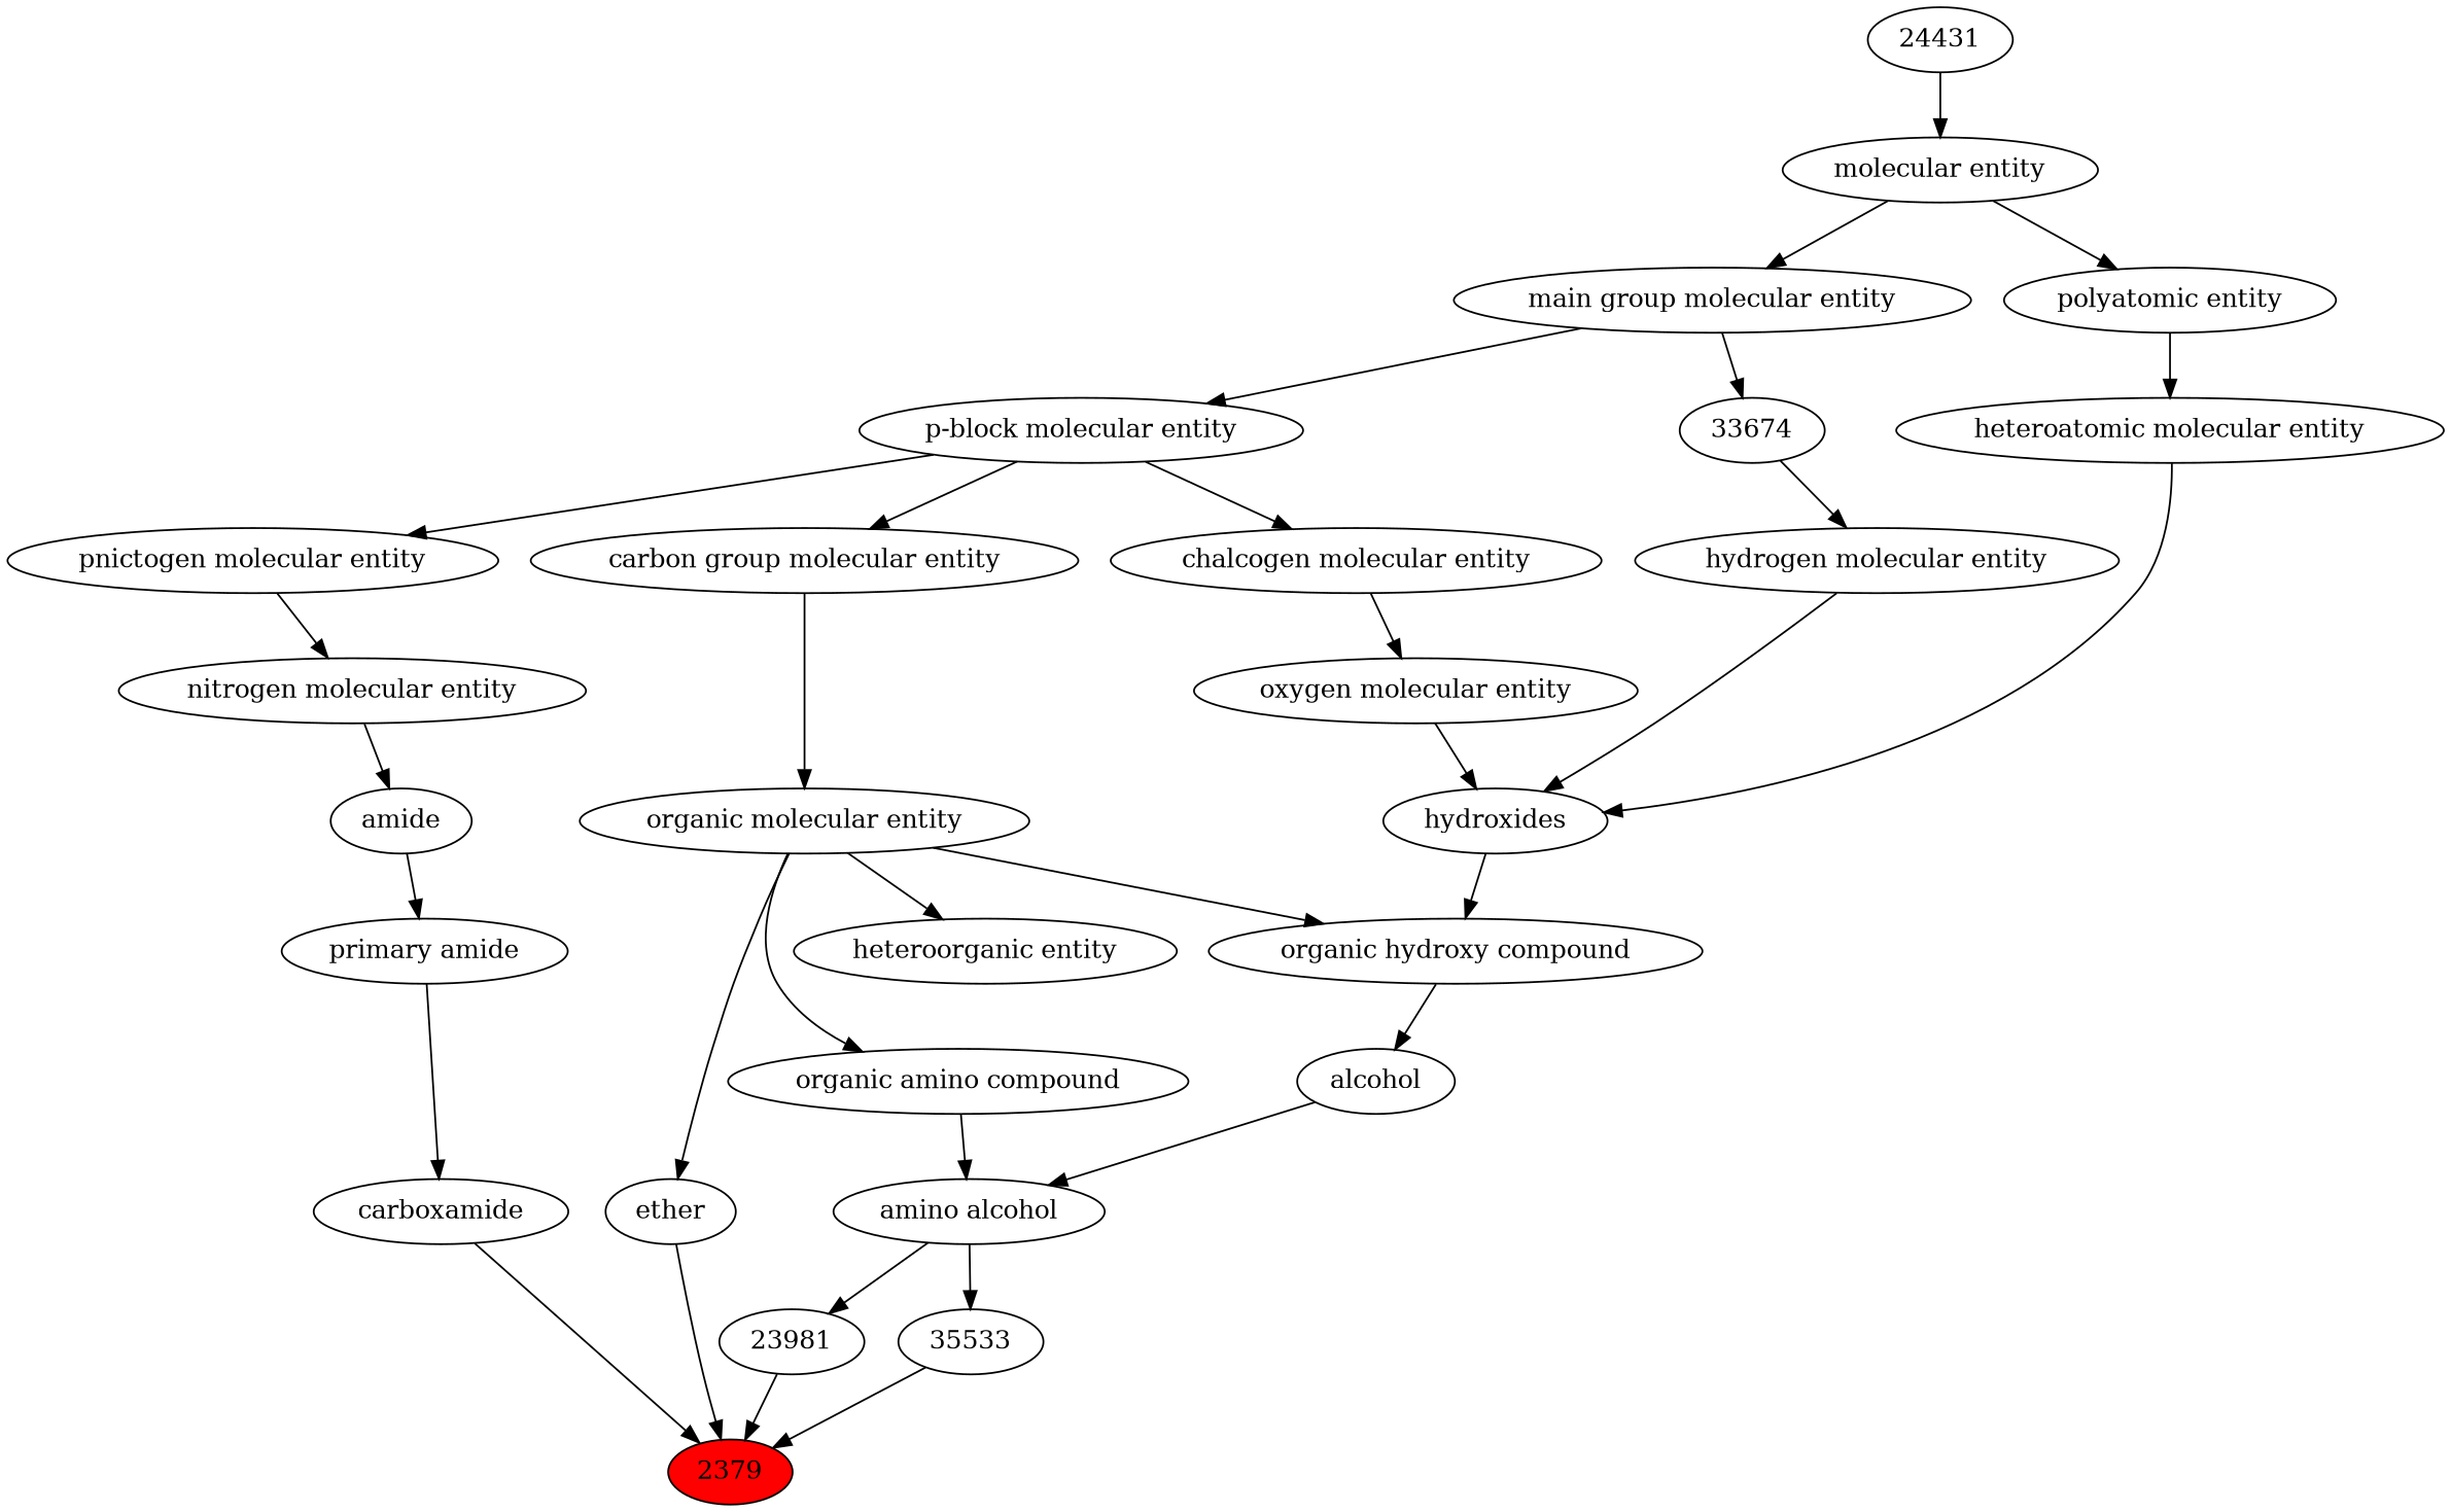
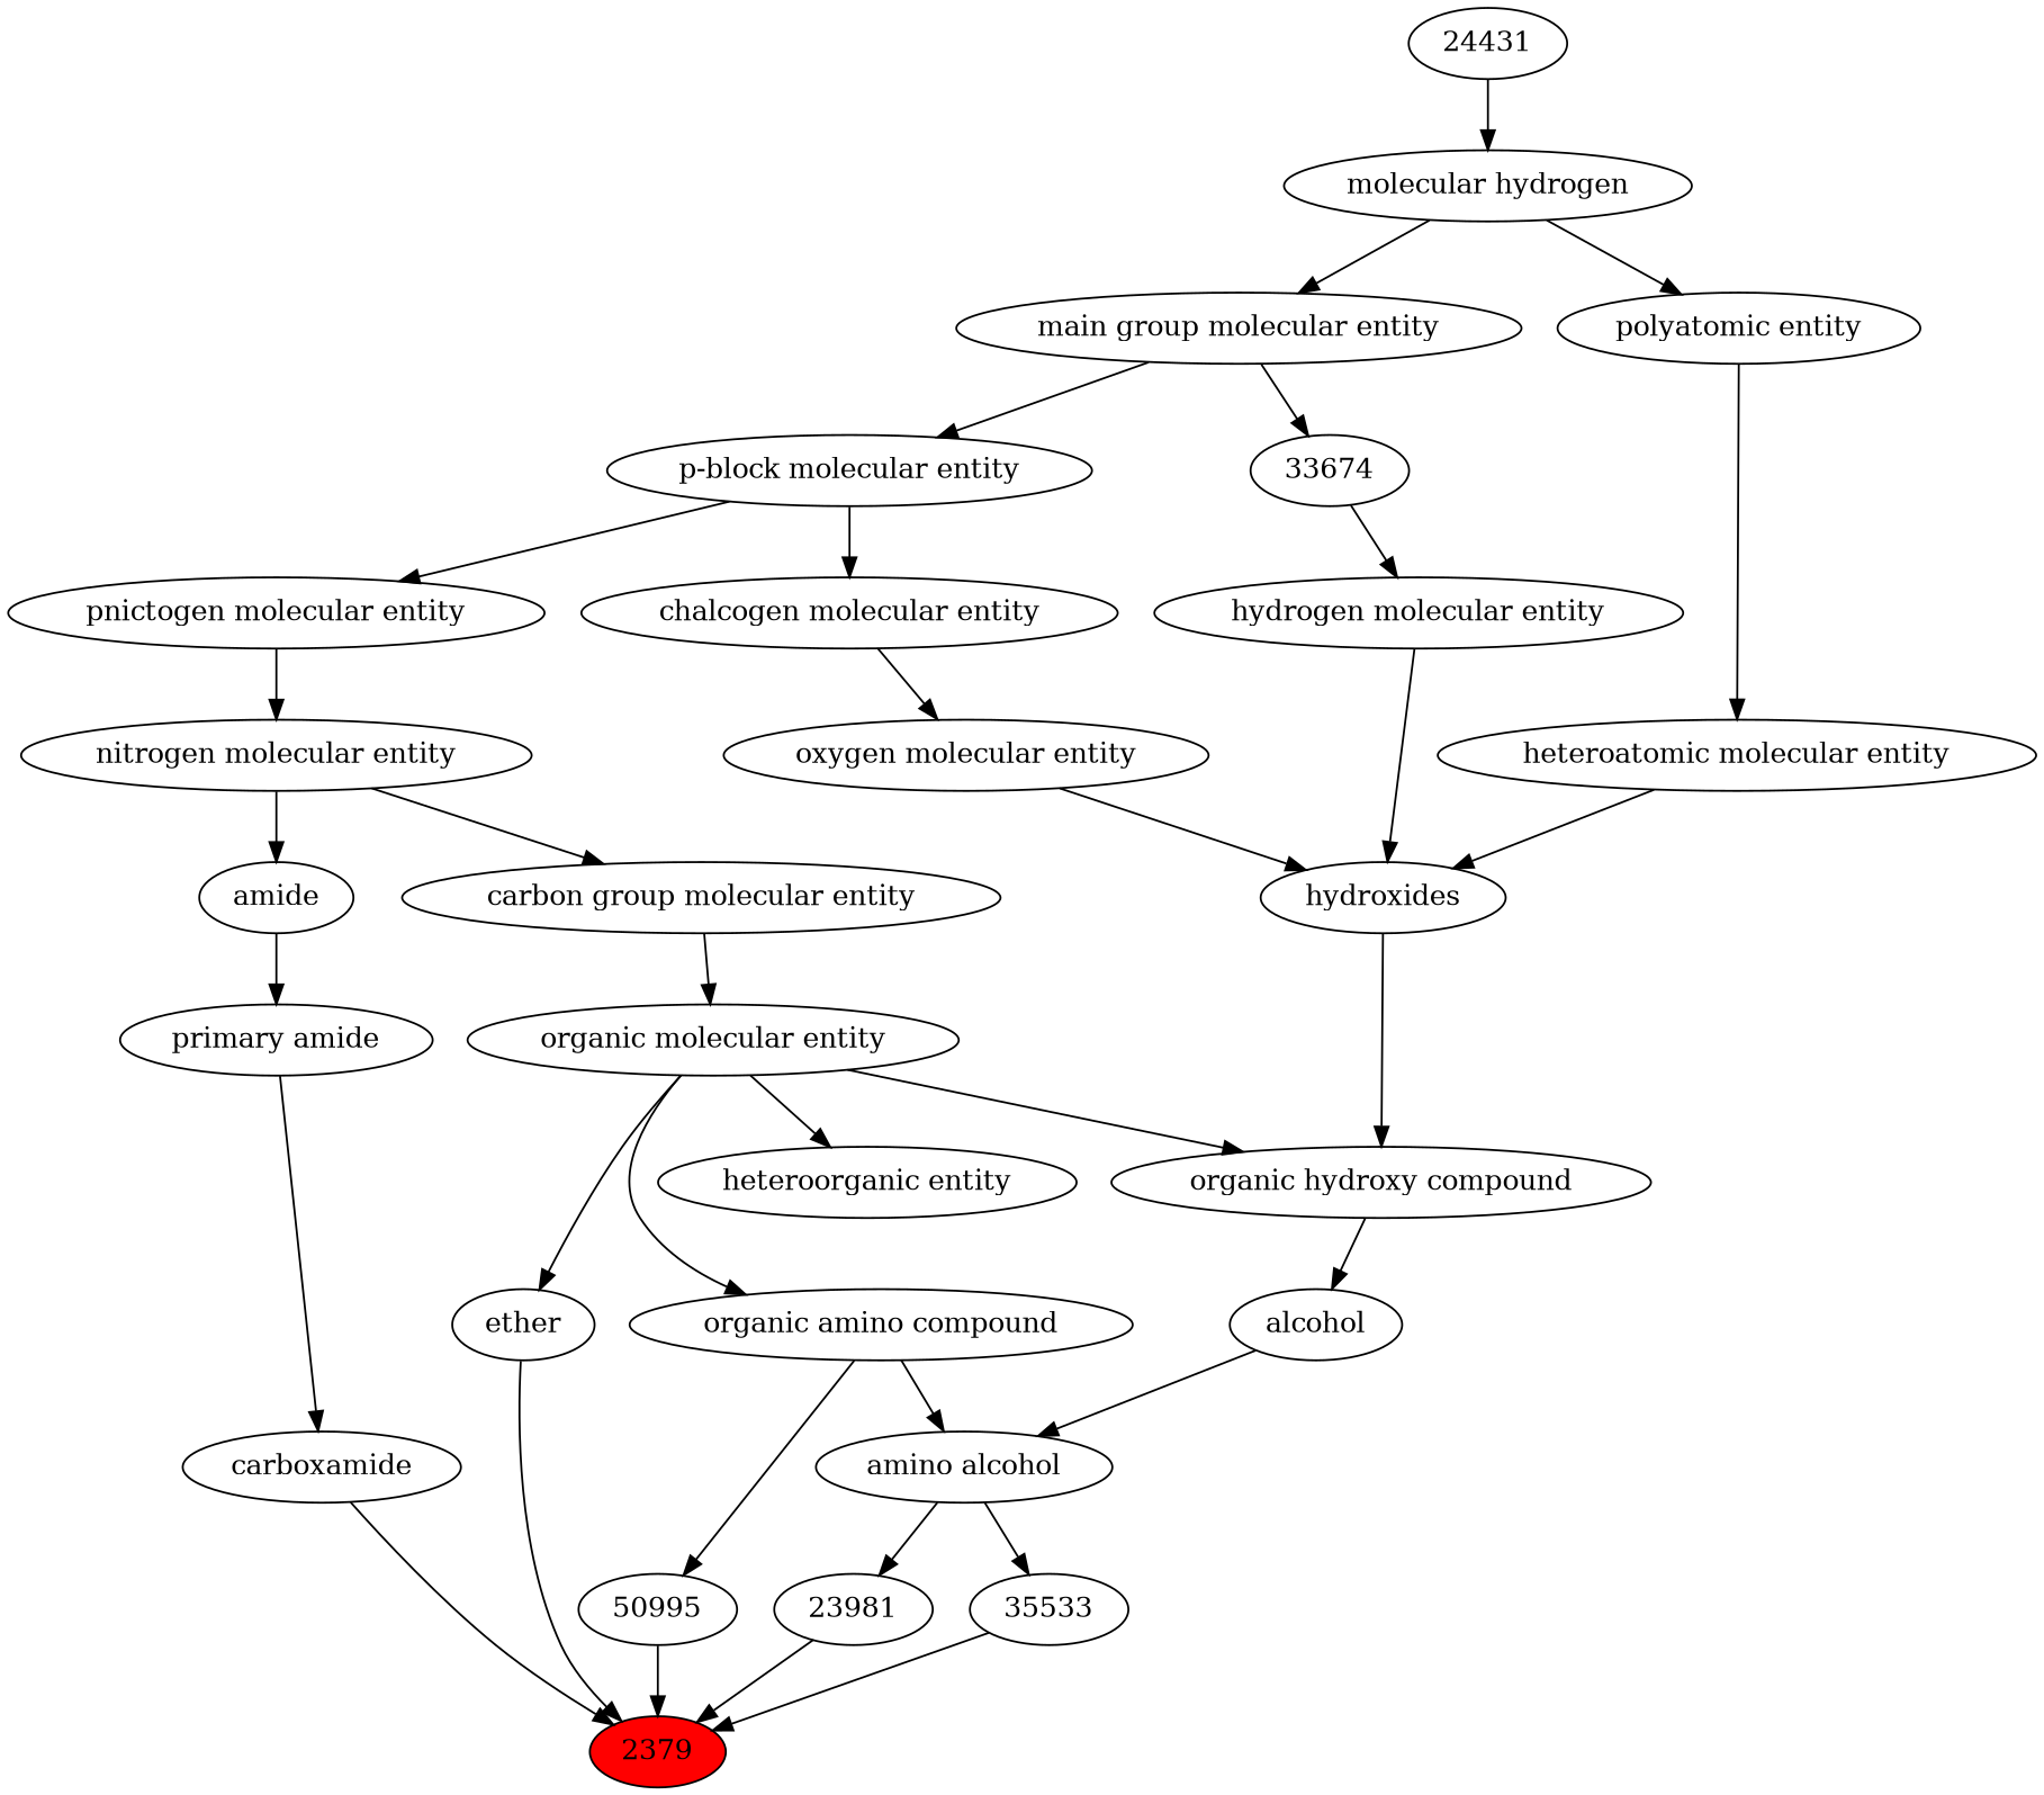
  digraph {
    n1 [fillcolor=red label=2379 style=filled]
+   n2 [label=50995]
    n3 [label=carboxamide]
    n4 [label=ether]
    n5 [label=23981]
    n6 [label=35533]
    n7 [label="organic amino compound"]
    n8 [label="amino alcohol"]
    n9 [label="primary amide"]
    n10 [label="organic molecular entity"]
    n11 [label="heteroorganic entity"]
    n12 [label="organic hydroxy compound"]
    n13 [label=alcohol]
    n14 [label=amide]
    n15 [label="carbon group molecular entity"]
    n16 [label="nitrogen molecular entity"]
    n17 [label="p-block molecular entity"]
    n18 [label="pnictogen molecular entity"]
    n19 [label="chalcogen molecular entity"]
    n20 [label="oxygen molecular entity"]
    n21 [label="main group molecular entity"]
    n22 [label=33674]
    n23 [label="hydrogen molecular entity"]
    n24 [label=hydroxides]
-   n25 [label="molecular entity"]
+   n25 [label="molecular hydrogen"]
    n26 [label="polyatomic entity"]
    n27 [label="heteroatomic molecular entity"]
    n28 [label=24431]
+   n2 -> n1
    n3 -> n1
    n4 -> n1
    n5 -> n1
    n6 -> n1
+   n7 -> n2
    n7 -> n8
    n8 -> n5
    n8 -> n6
    n9 -> n3
    n10 -> n4
    n10 -> n7
    n10 -> n11
    n10 -> n12
    n12 -> n13
    n13 -> n8
    n14 -> n9
    n15 -> n10
    n16 -> n14
-   n17 -> n15
+   n16 -> n15
    n17 -> n18
    n17 -> n19
    n18 -> n16
    n19 -> n20
    n20 -> n24
    n21 -> n17
    n21 -> n22
    n22 -> n23
    n23 -> n24
    n24 -> n12
    n25 -> n21
    n25 -> n26
    n26 -> n27
    n27 -> n24
    n28 -> n25
  }
